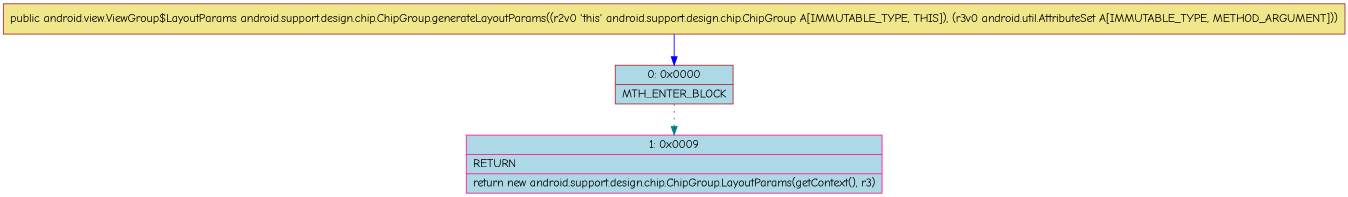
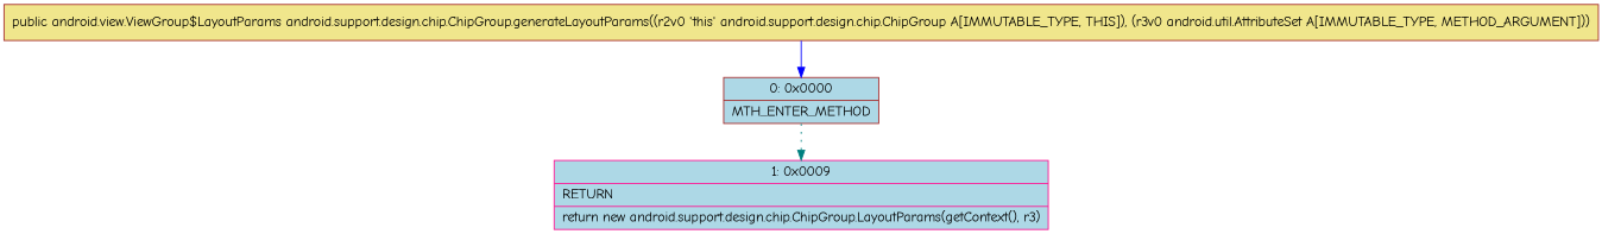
  digraph {
    fontname="Comic Neue"
    node [shape=record style=filled fillcolor=lightblue color=brown fontname="Comic Neue"]
    edge [fontname="Comic Neue"]
-   n1 [label="{0\:\ 0x0000|MTH_ENTER_BLOCK\l}"]
+   n1 [label="{0\:\ 0x0000|MTH_ENTER_METHOD\l}"]
    n2 [label="{1\:\ 0x0009|RETURN\l|return new android.support.design.chip.ChipGroup.LayoutParams(getContext(), r3)\l}" color=deeppink]
    n3 [label="{public android.view.ViewGroup$LayoutParams android.support.design.chip.ChipGroup.generateLayoutParams((r2v0 'this' android.support.design.chip.ChipGroup A[IMMUTABLE_TYPE, THIS]), (r3v0 android.util.AttributeSet A[IMMUTABLE_TYPE, METHOD_ARGUMENT])) }" fillcolor=khaki]
    n1 -> n2 [color=teal style=dotted]
    n3 -> n1 [color=blue style=solid]
  }
